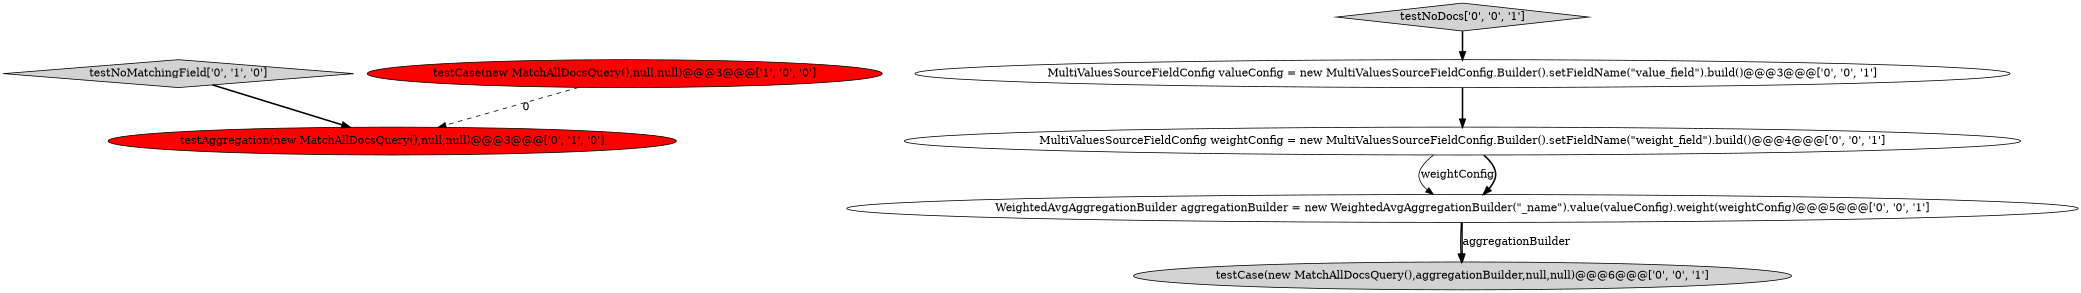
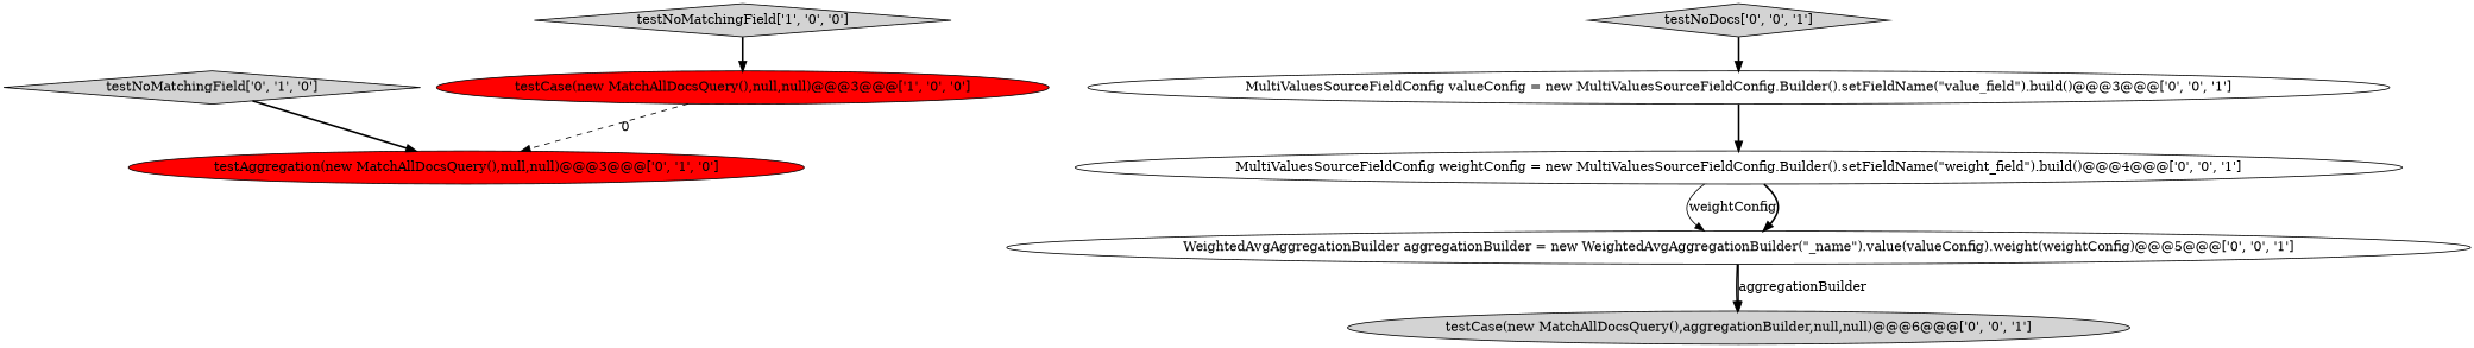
  digraph {
    node [fillcolor=lightgray shape=ellipse style=filled]
    edge [style=bold]
    n1 [fillcolor=red label="testAggregation(new MatchAllDocsQuery(),null,null)@@@3@@@['0', '1', '0']"]
    n2 [fillcolor=white label="WeightedAvgAggregationBuilder aggregationBuilder = new WeightedAvgAggregationBuilder(\"_name\").value(valueConfig).weight(weightConfig)@@@5@@@['0', '0', '1']"]
    n3 [label="testCase(new MatchAllDocsQuery(),aggregationBuilder,null,null)@@@6@@@['0', '0', '1']"]
    n4 [label="testNoMatchingField['0', '1', '0']" shape=diamond]
    n5 [fillcolor=red label="testCase(new MatchAllDocsQuery(),null,null)@@@3@@@['1', '0', '0']"]
    n6 [label="testNoDocs['0', '0', '1']" shape=diamond]
    n7 [fillcolor=white label="MultiValuesSourceFieldConfig valueConfig = new MultiValuesSourceFieldConfig.Builder().setFieldName(\"value_field\").build()@@@3@@@['0', '0', '1']"]
    n8 [fillcolor=white label="MultiValuesSourceFieldConfig weightConfig = new MultiValuesSourceFieldConfig.Builder().setFieldName(\"weight_field\").build()@@@4@@@['0', '0', '1']"]
+   n9 [label="testNoMatchingField['1', '0', '0']" shape=diamond]
    n2 -> n3
    n2 -> n3 [label=aggregationBuilder style=solid]
    n4 -> n1
    n5 -> n1 [label=0 style=dashed]
    n6 -> n7
    n7 -> n8
    n8 -> n2 [label=weightConfig style=solid]
    n8 -> n2
+   n9 -> n5
  }
